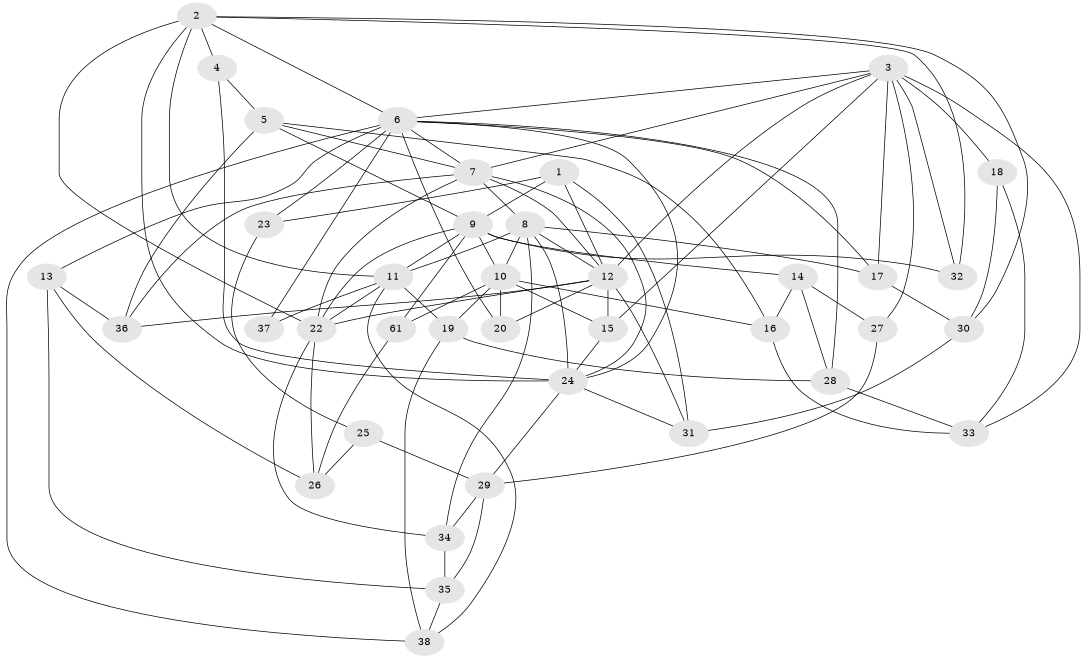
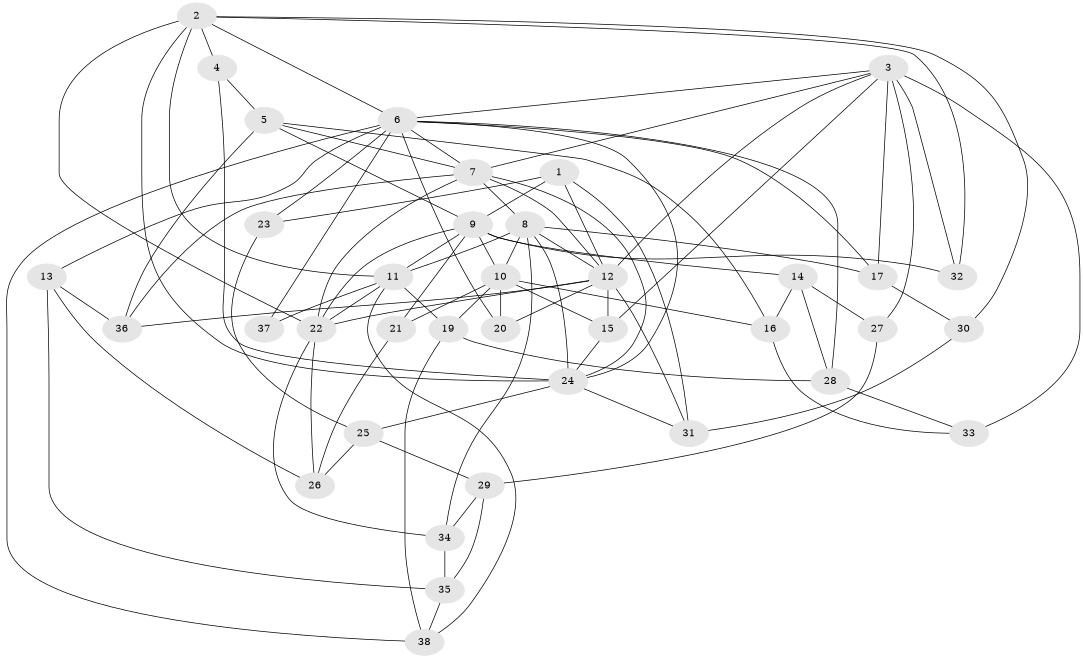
  graph {
    node [color=gray90 style=filled]
    edge [weight=1.0]
    1
    9
    12
    23
    31
    11
    22
    32
    10
    14
-   21 [label=61]
+   21
    15
    36
    20
    25
    2
    4
    6
    24
    30
    5
    7
    17
    13
    28
    37
    38
    19
    34
    26
    3
-   18
    27
    33
    8
    29
    16
    35
    1 -- 9
    1 -- 12
    1 -- 23
    1 -- 31
    9 -- 11
    9 -- 22
    9 -- 32 [weight=2.0]
    9 -- 10
    9 -- 14
    9 -- 21 [weight=2.0]
    12 -- 31
    12 -- 22
    12 -- 15
    12 -- 36
    12 -- 20 [weight=2.0]
    23 -- 25
    11 -- 22 [weight=2.0]
    11 -- 37 [weight=3.0]
    11 -- 38
    11 -- 19
    22 -- 34
    22 -- 26
    10 -- 21
    10 -- 15
    10 -- 20
    10 -- 19
    10 -- 16
    14 -- 28
    14 -- 27
    14 -- 16
    21 -- 26
    15 -- 24
    25 -- 26
    25 -- 29
    2 -- 11 [weight=2.0]
    2 -- 22
    2 -- 32
    2 -- 4 [weight=2.0]
    2 -- 6
    2 -- 24 [weight=2.0]
    2 -- 30
    4 -- 24
    4 -- 5
    6 -- 23 [weight=2.0]
    6 -- 20
    6 -- 24
    6 -- 7
    6 -- 17
    6 -- 13
    6 -- 28
    6 -- 37
    6 -- 38
    24 -- 31
-   24 -- 29
+   24 -- 25
    30 -- 31
    5 -- 9
    5 -- 36
    5 -- 7
    5 -- 16
    7 -- 12
    7 -- 22 [weight=3.0]
    7 -- 36
    7 -- 24 [weight=2.0]
    7 -- 8
    17 -- 30
    13 -- 36
    13 -- 26
    13 -- 35
    28 -- 33
    19 -- 28
    19 -- 38
    34 -- 35
    3 -- 12
    3 -- 32
    3 -- 15
    3 -- 6
    3 -- 7
    3 -- 17
-   3 -- 18 [weight=2.0]
    3 -- 27
    3 -- 33
-   18 -- 30
-   18 -- 33
    27 -- 29
    8 -- 12
    8 -- 11
    8 -- 10 [weight=2.0]
    8 -- 24
    8 -- 17
    8 -- 34
    29 -- 34
    29 -- 35
    16 -- 33
    35 -- 38
  }
